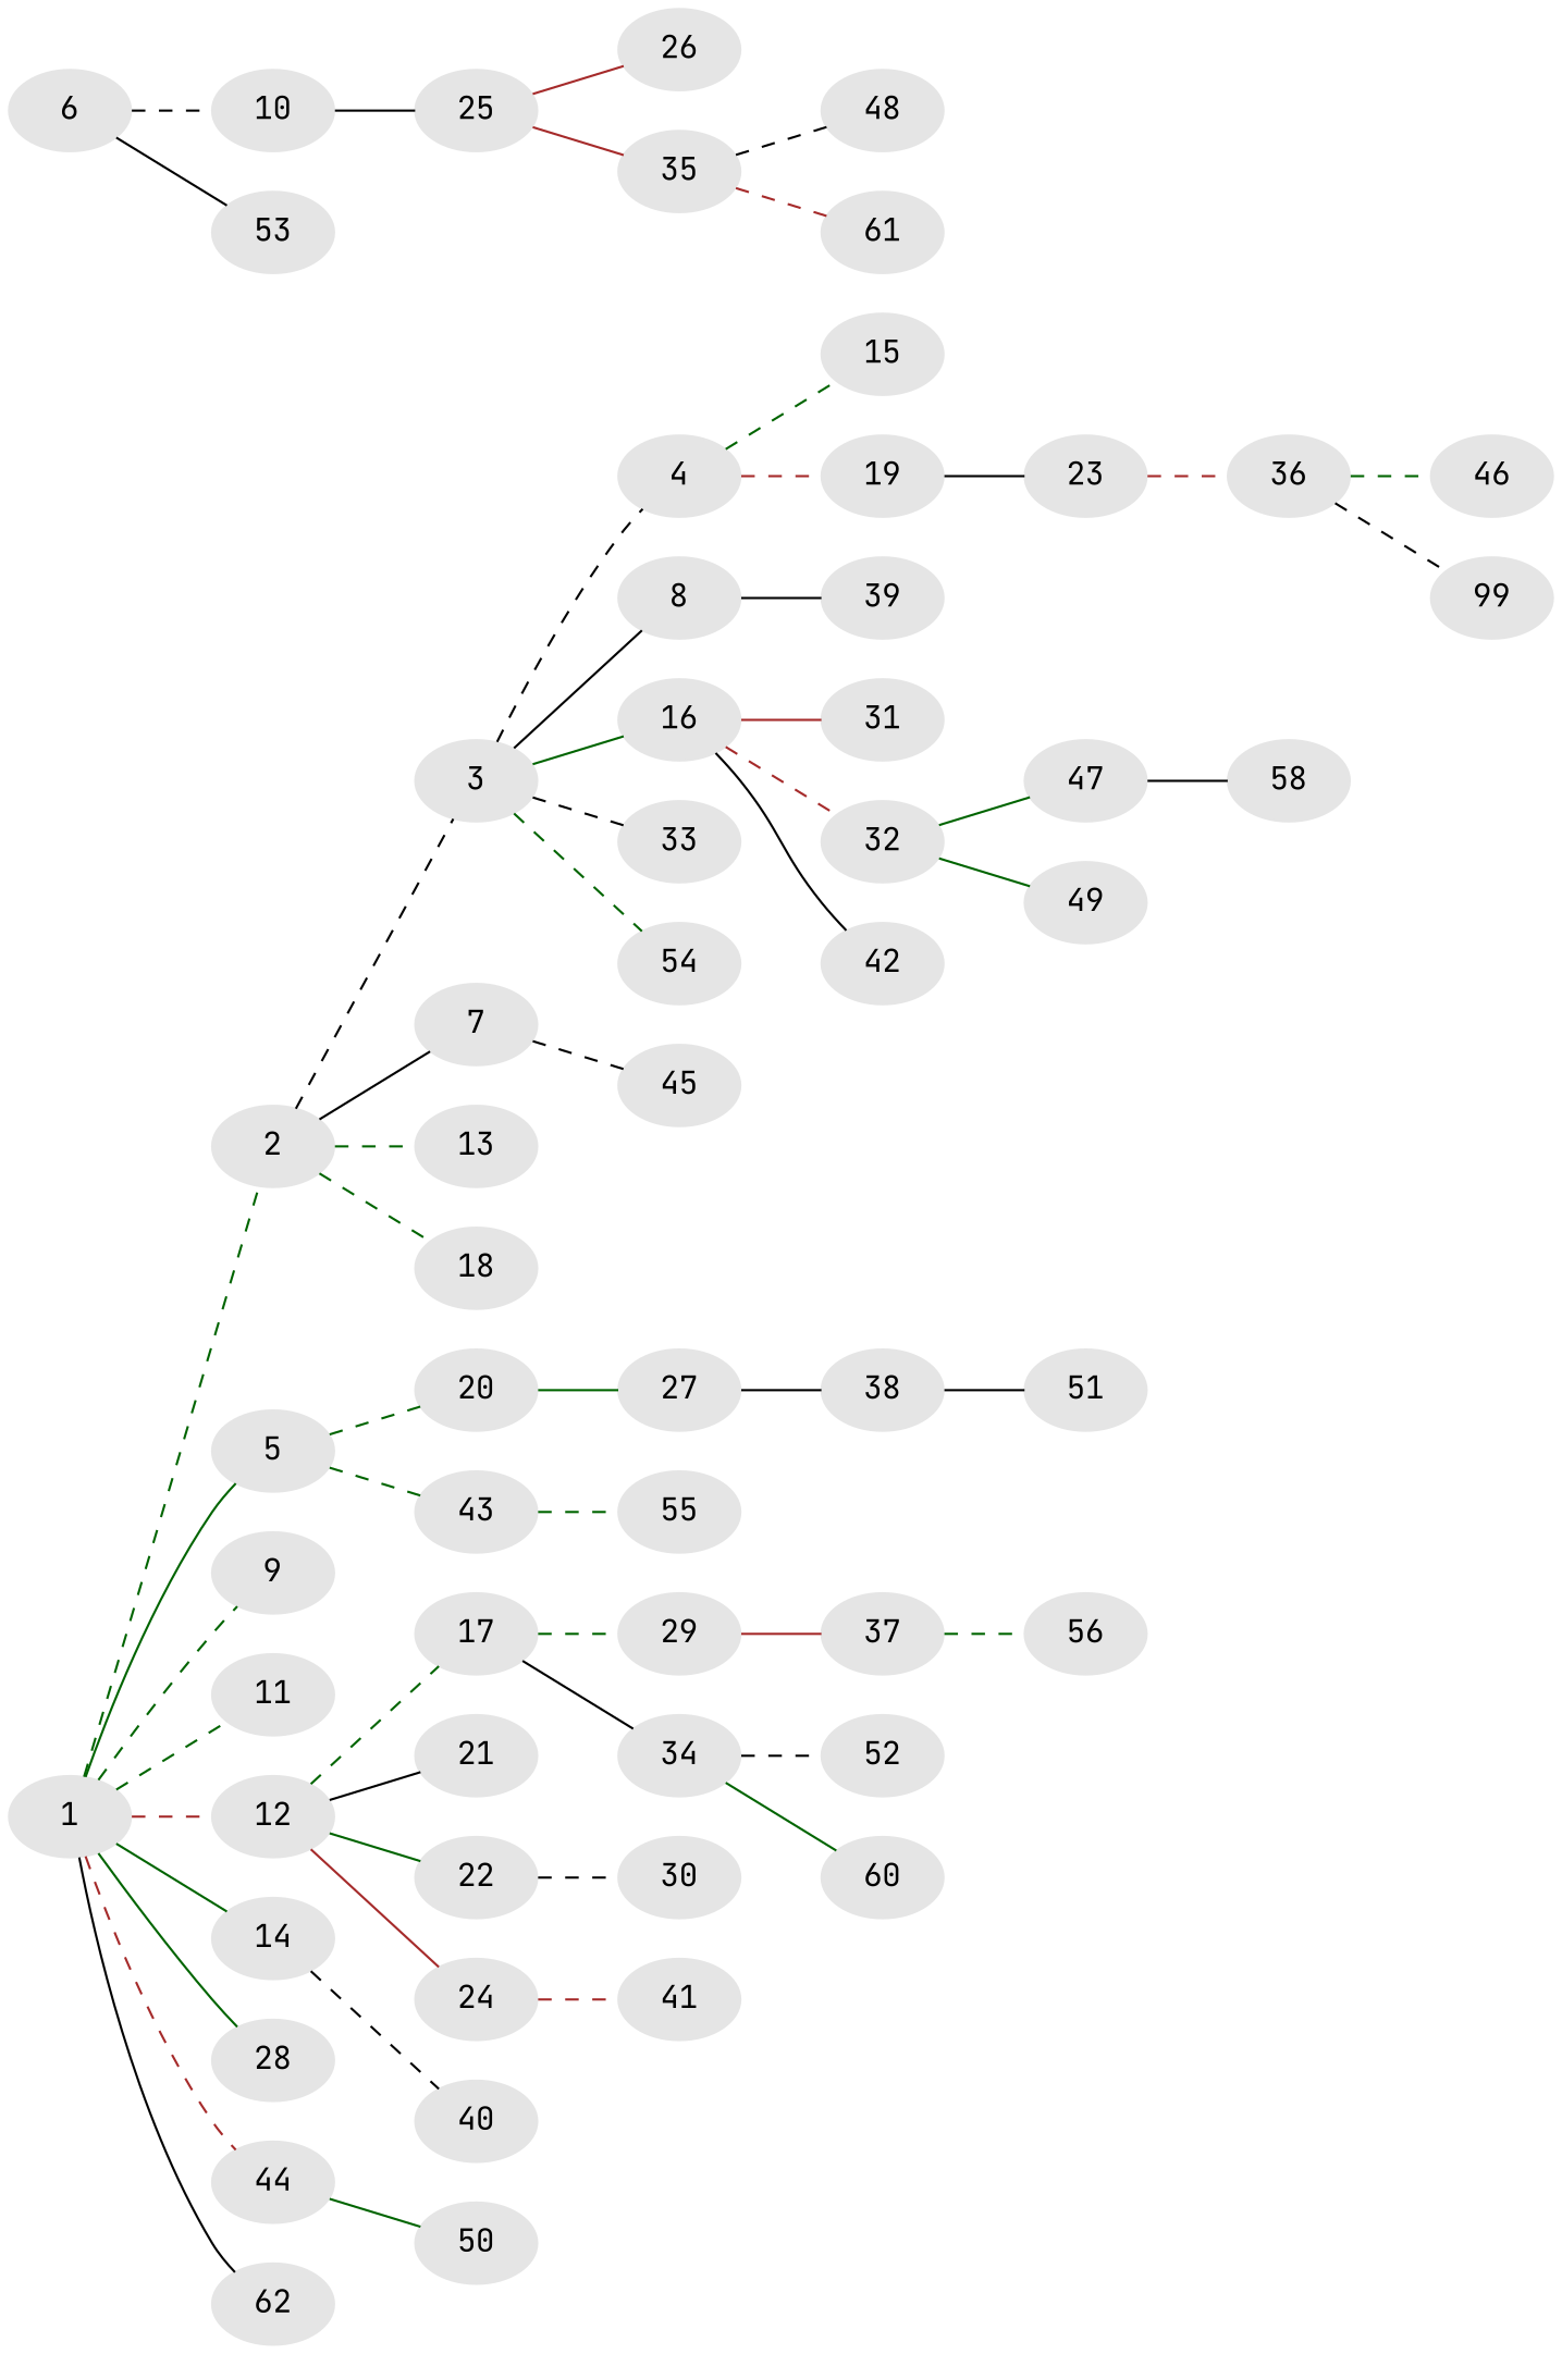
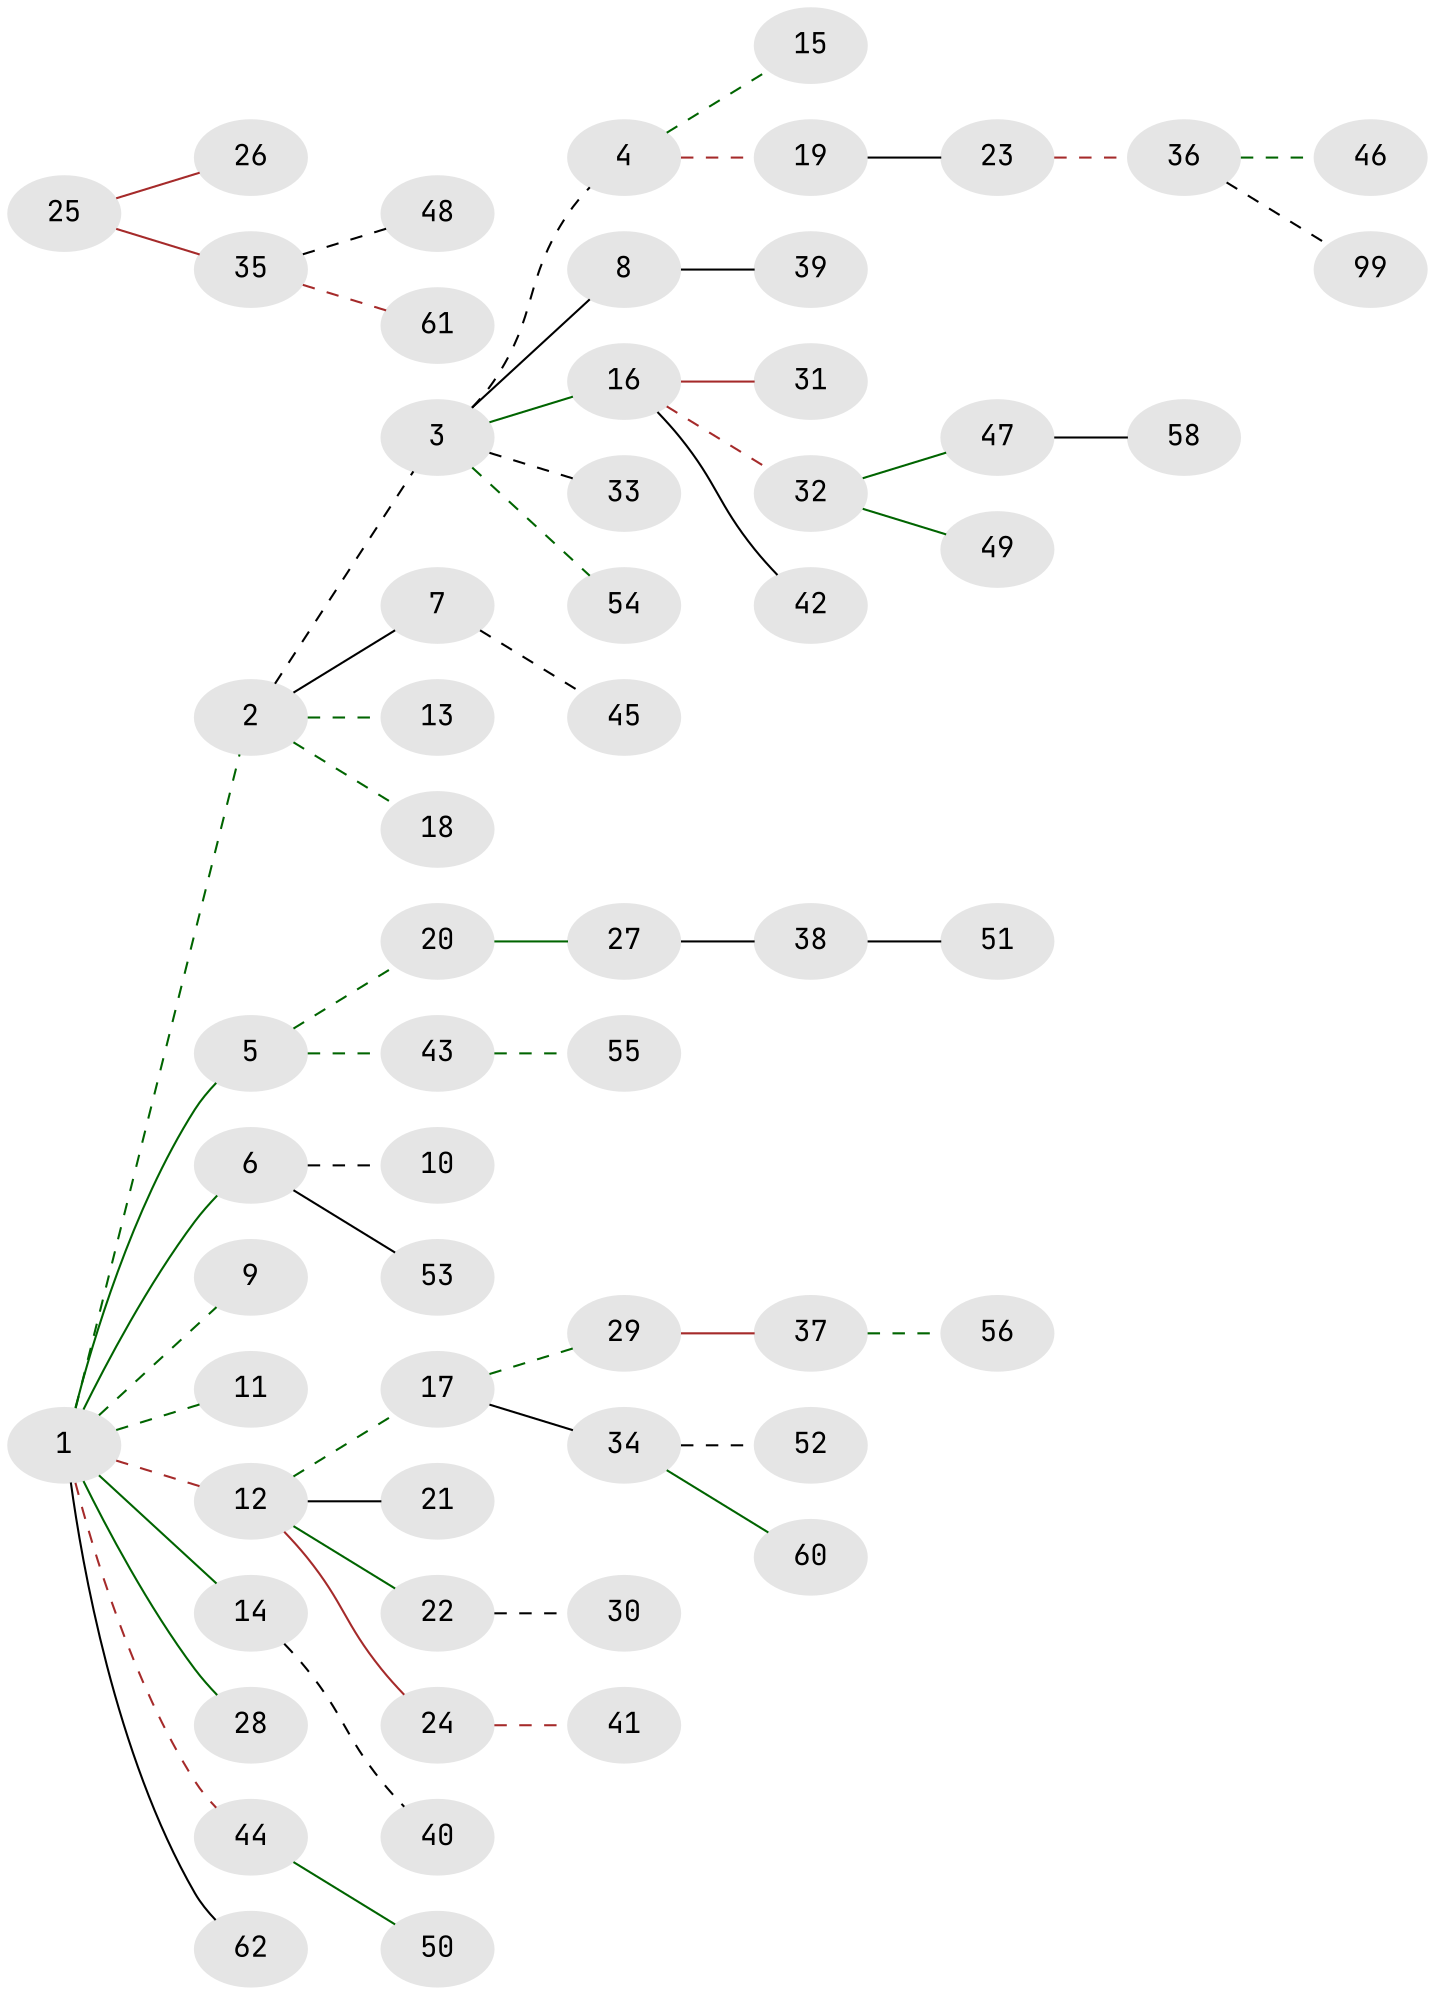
  graph {
    fontname="JetBrains Mono"
    rankdir=LR
    node [color=gray90 fontname="JetBrains Mono" style=filled]
    edge [color=darkgreen fontname="JetBrains Mono" style=dashed weight=1.0]
    1
    2
    5
    6
    9
    11
    12
    14
    28
    44
    62
    3
    7
    13
    18
    20
    43
    10
    53
    17
    21
    22
    24
    40
    50
    4
    8
    16
    33
    54
    45
    15
    19
    39
    31
    32
    42
    23
    27
    55
    25
    26
    35
    29
    34
    30
    41
    47
    49
    37
    52
    60
    36
    38
    46
    n56 [label=99]
    48
    61
    51
    56
    58
    1 -- 2
    1 -- 5 [style=solid]
+   1 -- 6 [style=solid]
    1 -- 9
    1 -- 11
    1 -- 12 [color=brown]
    1 -- 14 [style=solid]
    1 -- 28 [style=solid]
    1 -- 44 [color=brown]
    1 -- 62 [color=black style=solid]
    2 -- 3 [color=black]
    2 -- 7 [color=black style=solid]
    2 -- 13
    2 -- 18
    5 -- 20
    5 -- 43
    6 -- 10 [color=black weight=2.0]
    6 -- 53 [color=black style=solid]
    12 -- 17
    12 -- 21 [color=black style=solid weight=2.0]
    12 -- 22 [style=solid]
    12 -- 24 [color=brown style=solid]
    14 -- 40 [color=black]
    44 -- 50 [style=solid]
    3 -- 4 [color=black]
    3 -- 8 [color=black style=solid]
    3 -- 16 [style=solid]
    3 -- 33 [color=black]
    3 -- 54
    7 -- 45 [color=black]
    20 -- 27 [style=solid]
    43 -- 55
-   10 -- 25 [color=black style=solid]
    17 -- 29
    17 -- 34 [color=black style=solid]
    22 -- 30 [color=black]
    24 -- 41 [color=brown]
    4 -- 15
    4 -- 19 [color=brown]
    8 -- 39 [color=black style=solid]
    16 -- 31 [color=brown style=solid]
    16 -- 32 [color=brown]
    16 -- 42 [color=black style=solid]
    19 -- 23 [color=black style=solid]
    32 -- 47 [style=solid]
    32 -- 49 [style=solid]
    23 -- 36 [color=brown]
    27 -- 38 [color=black style=solid]
    25 -- 26 [color=brown style=solid]
    25 -- 35 [color=brown style=solid]
    35 -- 48 [color=black]
    35 -- 61 [color=brown]
    29 -- 37 [color=brown style=solid]
    34 -- 52 [color=black]
    34 -- 60 [style=solid]
    47 -- 58 [color=black style=solid weight=2.0]
    37 -- 56
    36 -- 46 [weight=2.0]
    36 -- n56 [color=black]
    38 -- 51 [color=black style=solid]
  }
